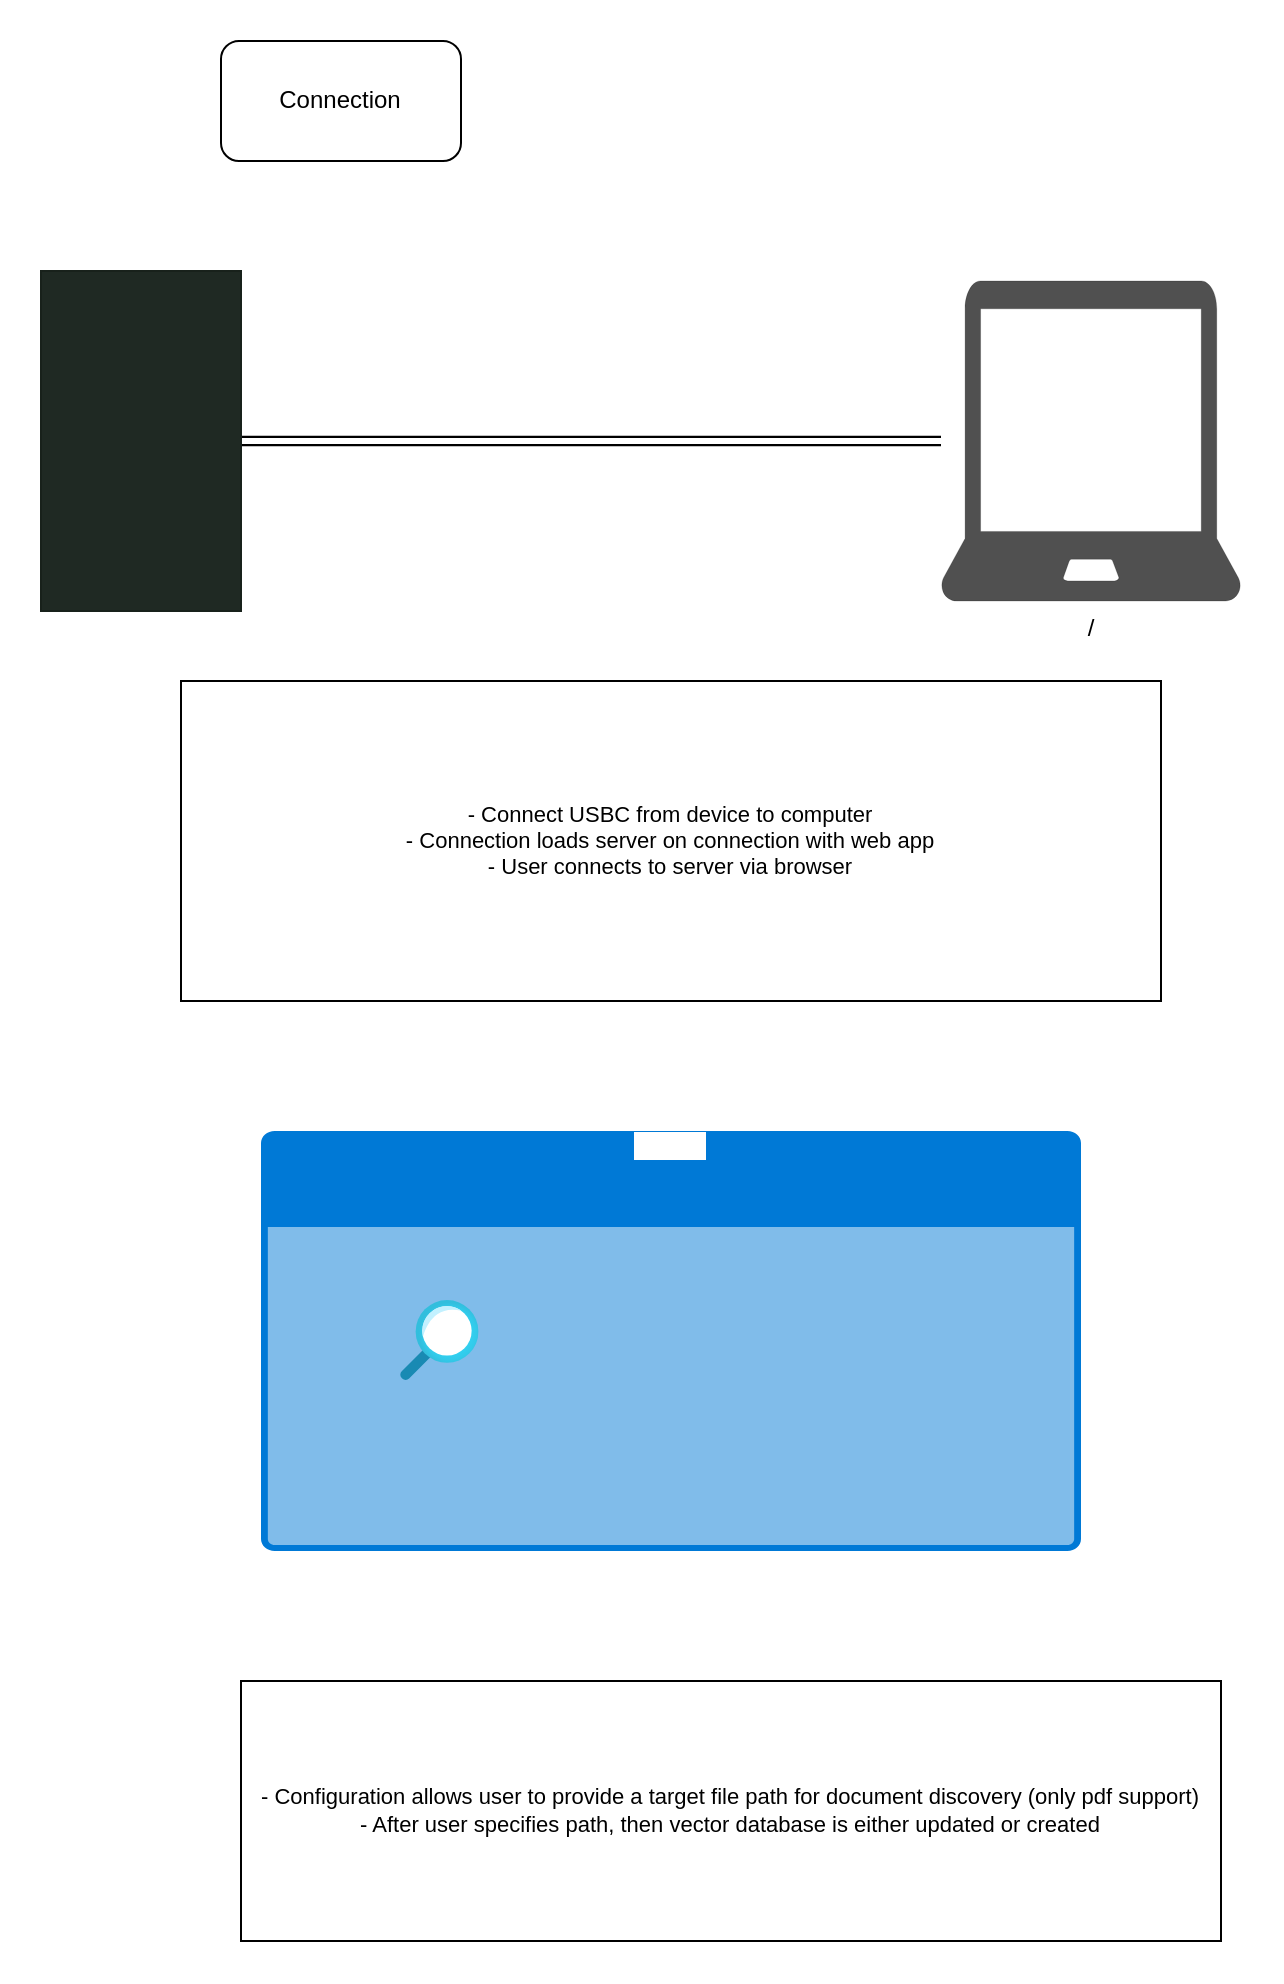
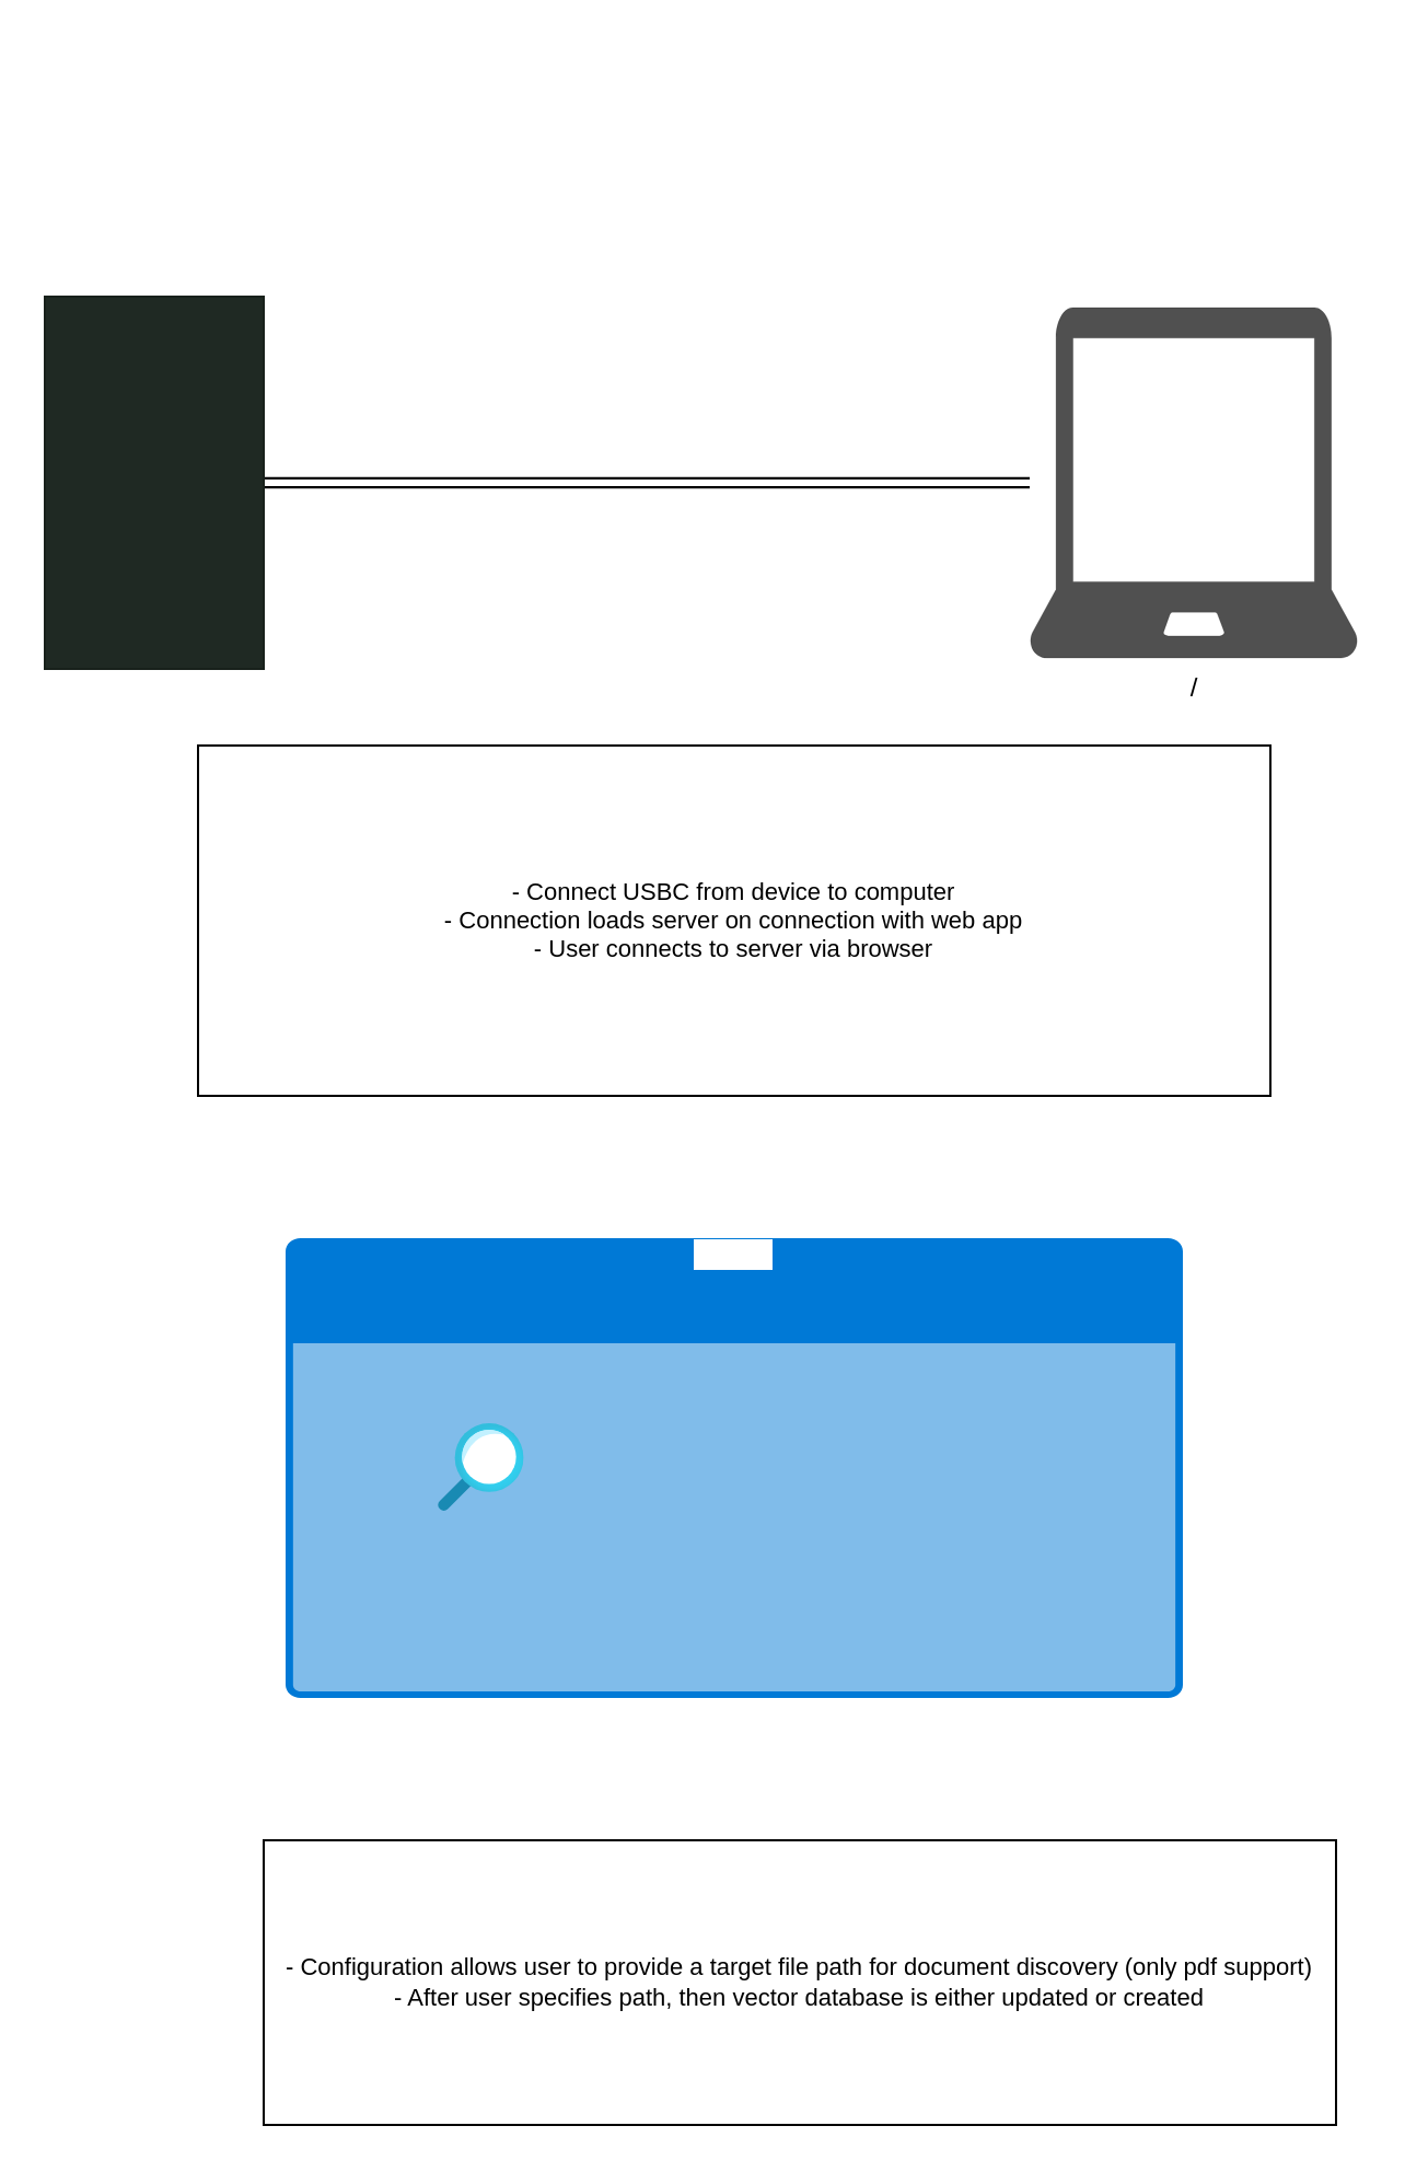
  <mxCell id="0" />
  <mxCell id="1" parent="0" />
  <mxCell id="2" style="html=1;rounded=1;curved=0;strokeWidth=1.181;shape=link;" parent="1" source="3" target="5" edge="1"><mxGeometry relative="1" as="geometry"><mxPoint x="230" y="220" as="targetPoint" /></mxGeometry></mxCell>
  <mxCell id="3" value="/" style="sketch=0;pointerEvents=1;shadow=0;html=1;strokeColor=default;fillColor=#505050;labelPosition=center;verticalLabelPosition=bottom;verticalAlign=top;outlineConnect=0;align=center;shape=mxgraph.office.devices.laptop;strokeWidth=0;" parent="1" vertex="1"><mxGeometry x="470" y="140" width="150" height="160" as="geometry" /></mxCell>
- <mxCell id="4" value="Connection" style="rounded=1;whiteSpace=wrap;html=1;" parent="1" vertex="1"><mxGeometry x="110" y="20" width="120" height="60" as="geometry" /></mxCell>
  <mxCell id="5" value="" style="verticalLabelPosition=bottom;verticalAlign=top;html=1;shadow=0;dashed=0;strokeWidth=1;shape=mxgraph.ios.iBgFlat;strokeColor=#18211b;fillColor=#1f2923;" parent="1" vertex="1"><mxGeometry x="20" y="135" width="100" height="170" as="geometry" /></mxCell>
  <mxCell id="6" value="- Connect USBC from device to computer&lt;div&gt;- Connection loads server on connection with web app&lt;/div&gt;&lt;div&gt;- User connects to server via browser&lt;/div&gt;" style="rounded=0;whiteSpace=wrap;html=1;fontFamily=Helvetica;fontSize=11;fontColor=default;labelBackgroundColor=default;" parent="1" vertex="1"><mxGeometry y="340" width="490" height="160" as="geometry" x="90" /></mxCell>
  <mxCell id="7" value="Device" style="html=1;whiteSpace=wrap;strokeColor=none;fillColor=#0079D6;labelPosition=center;verticalLabelPosition=middle;verticalAlign=top;align=center;fontSize=12;outlineConnect=0;spacingTop=-6;fontColor=#FFFFFF;sketch=0;shape=mxgraph.sitemap.page;fontFamily=Helvetica;labelBackgroundColor=default;" parent="1" vertex="1"><mxGeometry x="130" y="565" width="410" height="210" as="geometry" /></mxCell>
  <mxCell id="8" value="" style="image;aspect=fixed;html=1;points=[];align=center;fontSize=12;image=img/lib/azure2/general/Search.svg;fontFamily=Helvetica;fontColor=default;labelBackgroundColor=default;" parent="1" vertex="1"><mxGeometry x="200" y="650" width="39.38" height="40" as="geometry" /></mxCell>
  <mxCell id="9" value="- Configuration allows user to provide a target file path for document discovery (only pdf support)&lt;div&gt;&lt;font color=&quot;#000000&quot;&gt;- After user specifies path, then vector database is either updated or created&lt;/font&gt;&lt;/div&gt;" style="rounded=0;whiteSpace=wrap;html=1;fontFamily=Helvetica;fontSize=11;fontColor=default;labelBackgroundColor=default;" parent="1" vertex="1"><mxGeometry x="120" y="840" width="490" height="130" as="geometry" /></mxCell>
